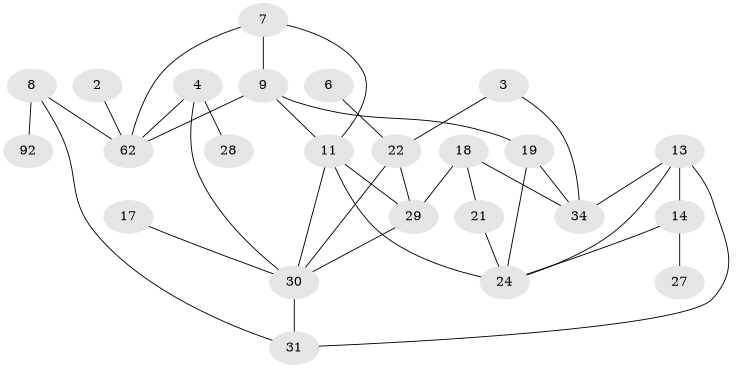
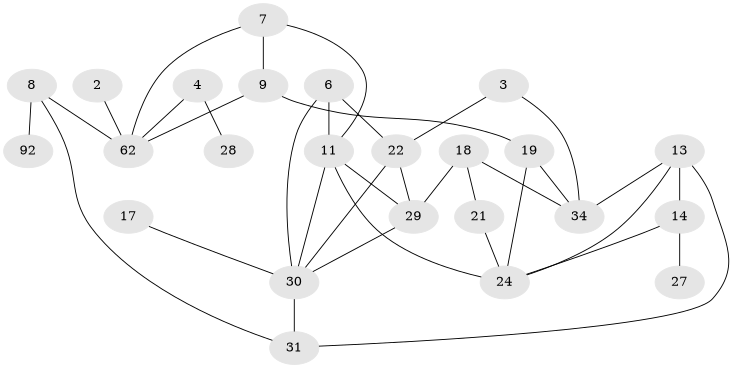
  graph {
    node [color=gray90 style=filled]
    edge [weight=1.0]
    n1 [label=62]
    2
    3
    22
    34
    30
    29
    4
    28
    31
    6
    7
    9
    11
    19
    24
    8
    n18 [label=92]
    13
    14
    27
    17
    18
    21
    2 -- n1
    3 -- 22
    3 -- 34
    22 -- 30
    22 -- 29
    30 -- 31 [weight=2.0]
    29 -- 30
    4 -- n1
-   4 -- 30
+   6 -- 30
    4 -- 28
    6 -- 22
    7 -- n1
    7 -- 9
    7 -- 11
    9 -- n1
-   9 -- 11
+   6 -- 11
    9 -- 19
    11 -- 30
    11 -- 29
    11 -- 24 [weight=2.0]
    19 -- 34
    19 -- 24
    24 -- 13
    8 -- n1
    8 -- 31
    8 -- n18
    13 -- 34
    13 -- 31 [weight=2.0]
    13 -- 14
    14 -- 24
    14 -- 27
    17 -- 30
    18 -- 34
    18 -- 29
    18 -- 21
    21 -- 24
  }
